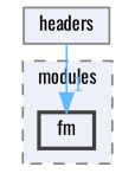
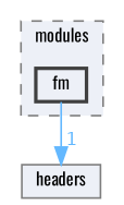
  digraph {
    compound=true
    fontname=Oswald
    node [fillcolor="#edf0f7" fontname=Oswald fontsize=10 shape=box]
    n1 [color=grey25 height=0.2 label=fm style="filled,bold" width=0.4]
    n2 [color=grey50 height=0.2 label=headers style=filled width=0.4]
    subgraph cluster_1 {
      bgcolor="#edf0f7"
      fontsize=10
      label=modules
      pencolor=grey50
      style="filled,dashed"
      n1
    }
-   n2 -> n1 [color=steelblue1 fontcolor=steelblue1 fontname=Oswald fontsize=10 headlabel=1 labeldistance=1.5 labelfontname=Helvetica labelfontsize=10]
+   n1 -> n2 [color=steelblue1 fontcolor=steelblue1 fontname=Oswald fontsize=10 headlabel=1 labeldistance=1.5 labelfontname=Helvetica labelfontsize=10]
  }
